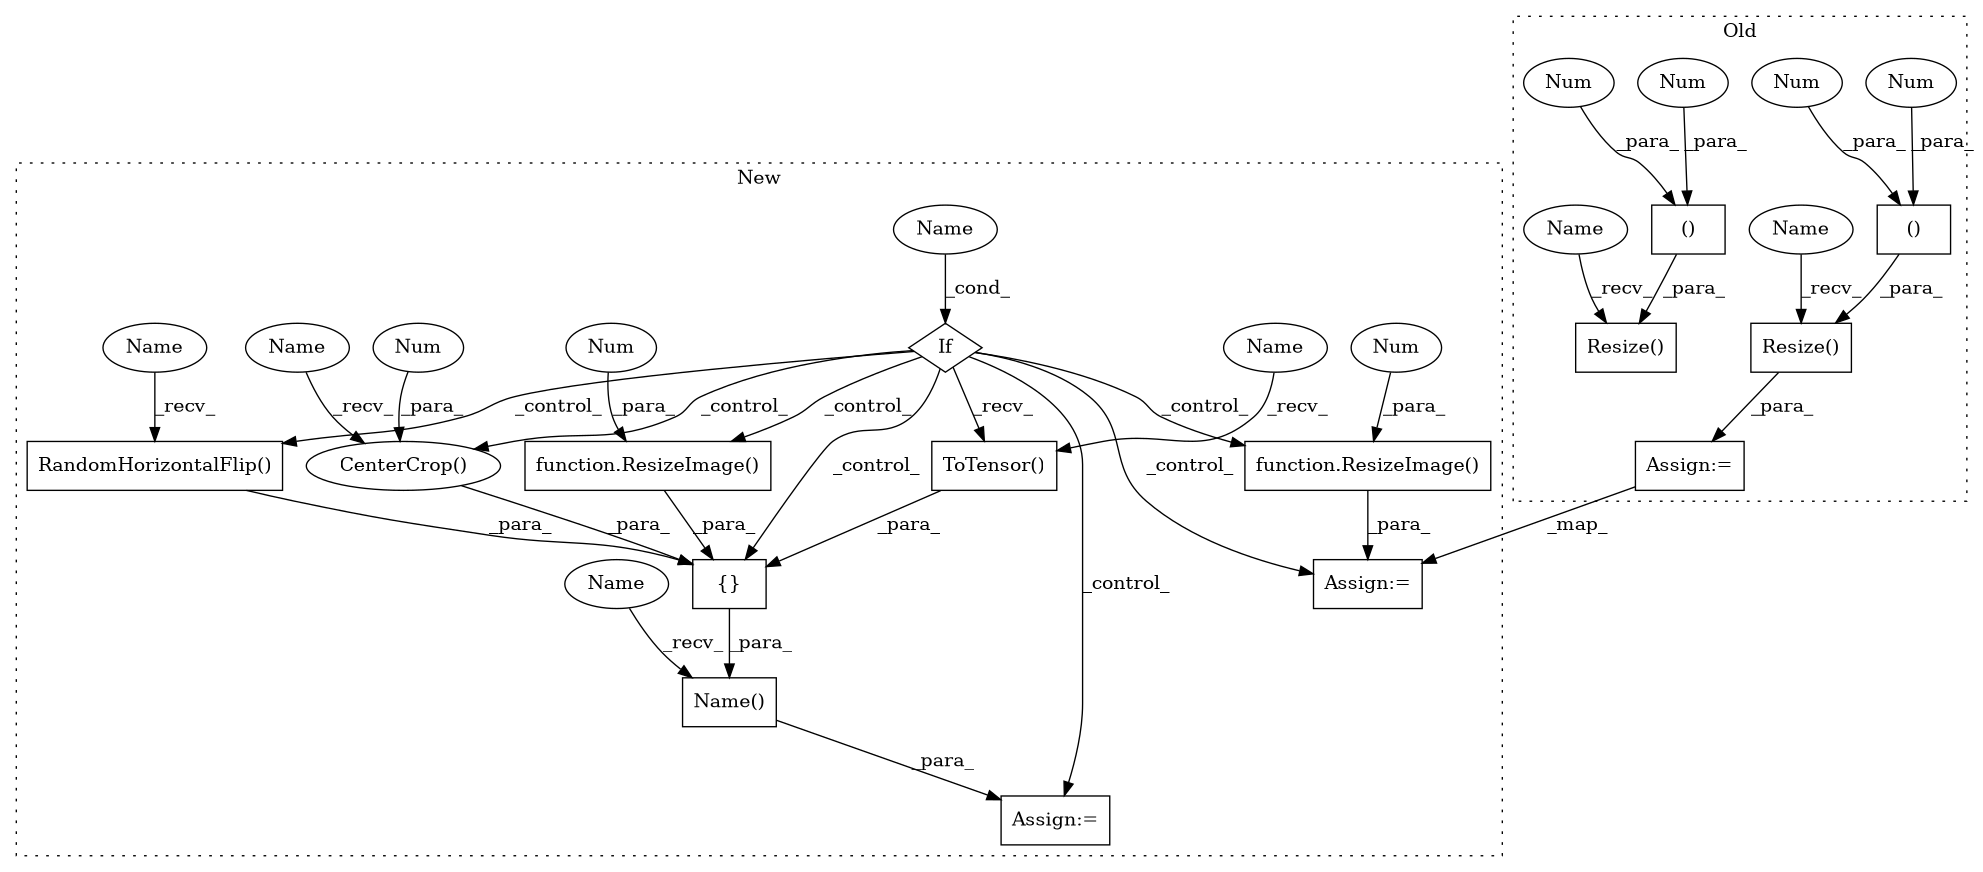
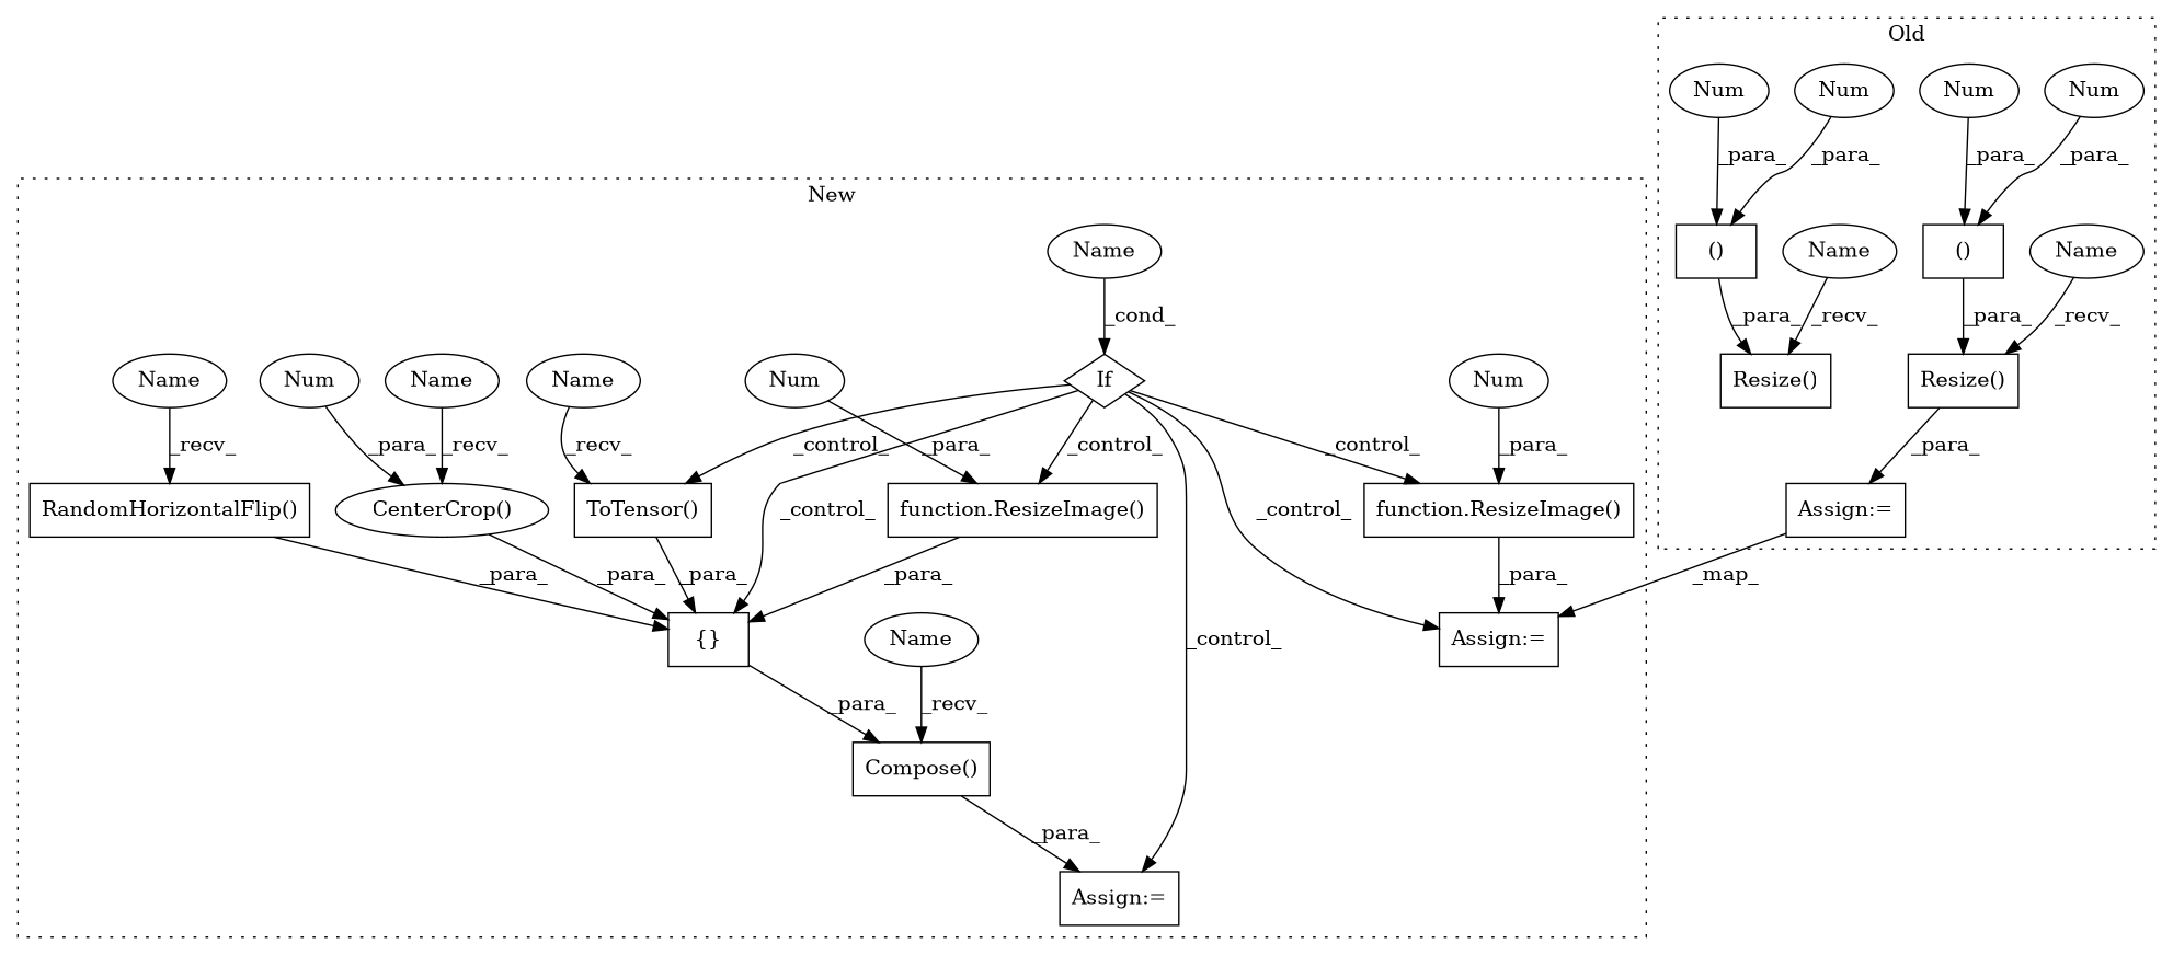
  digraph {
    node [a=75 l=3 s=1727 shape=ellipse]
    n1 [l="18,1" label="Resize()" s="1817,1858" shape=box]
    n2 [a=54 l=5 label="()" s=1839 shape=box]
    n3 [l="18,1" label="Resize()" s="1582,1623" shape=box]
    n4 [a=54 l=5 label="()" s=1604 shape=box]
    n5 [a=76 label=Num s=1601]
    n6 [a=76 label=Num s=1841]
    n7 [a=76 label=Num s=1836]
    n8 [a=76 label=Num s=1606]
    n9 [a=68 label="Assign:=" s=1550 shape=box]
    n10 [a=87 l=10 label=Name s=1582]
    n11 [a=87 l=10 label=Name s=1817]
    n12 [l="22,1" label="CenterCrop()" s="1687,1712"]
    n13 [a=59 l="14,0" label="{}" s="1643,1818" shape=box]
    n14 [l="12,1" label="function.ResizeImage()" s="1657,1672" shape=box]
    n15 [a=96 label=If s=1577 shape=diamond]
-   n16 [l="19,1" label="Name()" s="1624,1828" shape=box]
+   n16 [l="19,1" label="Compose()" s="1624,1828" shape=box]
    n17 [l="12,1" label="function.ResizeImage()" s="1899,1914" shape=box]
    n18 [a=87 l=16 label=Name s=1580]
    n19 [l=33 label="RandomHorizontalFlip()" shape=box]
    n20 [a=76 label=Num s=1911]
    n21 [a=76 label=Num s=1709]
    n22 [a=76 label=Num s=1669]
    n23 [a=68 label="Assign:=" s=1621 shape=box]
    n24 [l=21 label="ToTensor()" s=1774 shape=box]
    n25 [a=68 label="Assign:=" s=1863 shape=box]
    n26 [a=87 l=10 label=Name]
    n27 [a=87 l=10 label=Name s=1687]
    n28 [a=87 l=10 label=Name s=1624]
    n29 [a=87 l=10 label=Name s=1774]
    subgraph cluster_1 {
      label=Old
      style=dotted
      n1
      n2
      n3
      n4
      n5
      n6
      n7
      n8
      n9
      n10
      n11
    }
    subgraph cluster_2 {
      label=New
      style=dotted
      n12
      n13
      n14
      n15
      n16
      n17
      n18
      n19
      n20
      n21
      n22
      n23
      n24
      n25
      n26
      n27
      n28
      n29
    }
    n2 -> n1 [label=_para_]
    n3 -> n9 [label=_para_]
    n4 -> n3 [label=_para_]
    n5 -> n4 [label=_para_]
    n6 -> n2 [label=_para_]
    n7 -> n2 [label=_para_]
    n8 -> n4 [label=_para_]
    n9 -> n25 [label=_map_]
    n10 -> n3 [label=_recv_]
    n11 -> n1 [label=_recv_]
    n12 -> n13 [label=_para_]
    n13 -> n16 [label=_para_]
    n14 -> n13 [label=_para_]
-   n15 -> n12 [label=_control_]
    n15 -> n13 [label=_control_]
    n15 -> n14 [label=_control_]
    n15 -> n17 [label=_control_]
-   n15 -> n19 [label=_control_]
    n15 -> n23 [label=_control_]
-   n15 -> n24 [label=_recv_]
+   n15 -> n24 [label=_control_]
    n15 -> n25 [label=_control_]
    n16 -> n23 [label=_para_]
    n17 -> n25 [label=_para_]
    n18 -> n15 [label=_cond_]
    n19 -> n13 [label=_para_]
    n20 -> n17 [label=_para_]
    n21 -> n12 [label=_para_]
    n22 -> n14 [label=_para_]
    n24 -> n13 [label=_para_]
    n26 -> n19 [label=_recv_]
    n27 -> n12 [label=_recv_]
    n28 -> n16 [label=_recv_]
    n29 -> n24 [label=_recv_]
  }
